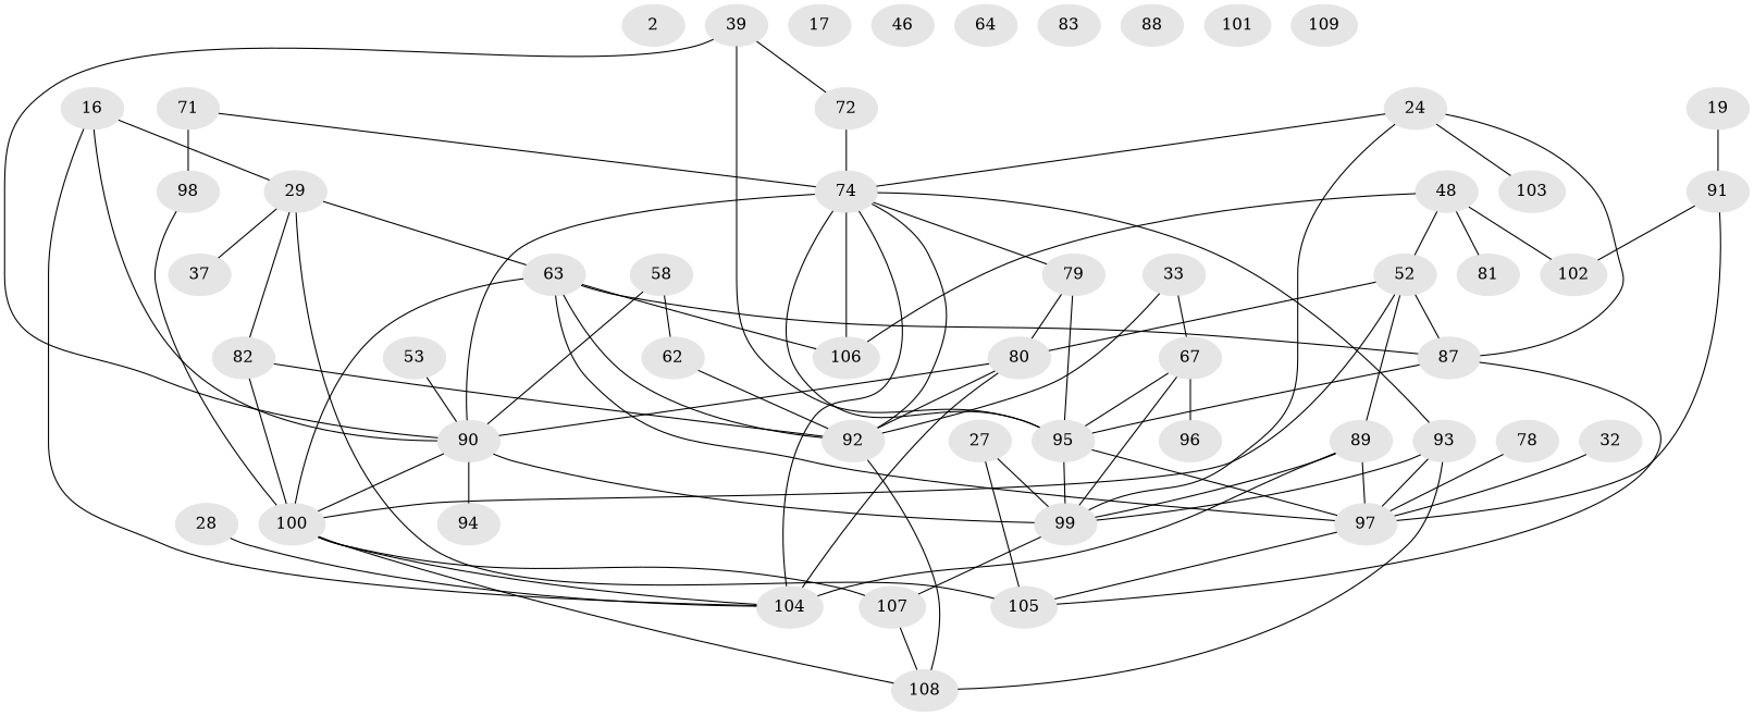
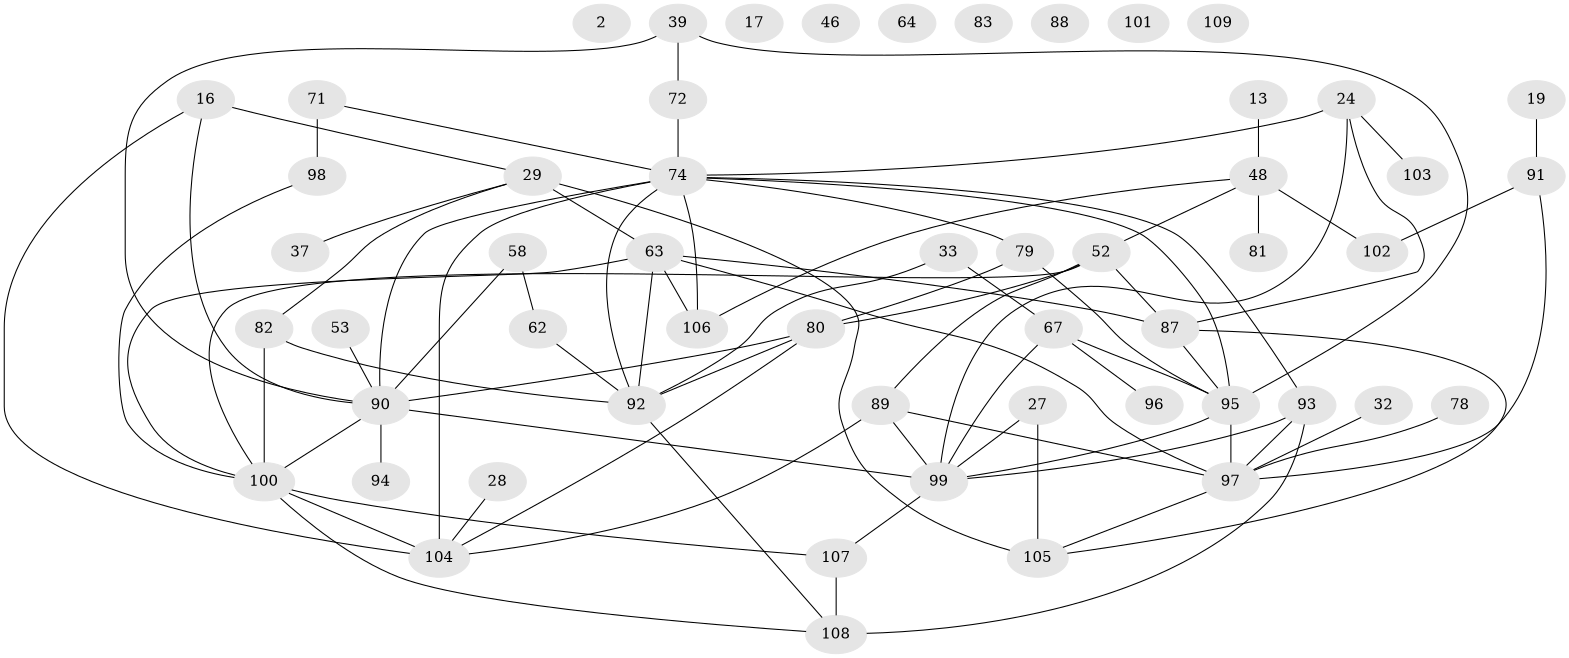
  graph {
    node [color=gray90 style=filled]
    2
+   13
    48
    52 [super="+4+45"]
    81
    102 [super="+36"]
    106
    16 [super="+1"]
    29 [super="+26"]
    90 [super="+51+42+69"]
    104 [super="+20+30"]
    105
    37
    63 [super="+35"]
    82 [super="+77"]
    99 [super="+55+75+84+15+44+85"]
    100 [super="+41+49+34"]
    94
    17
    19
    91
    97 [super="+73"]
    74 [super="+68+70"]
    92 [super="+86+76"]
    95 [super="+60"]
    79 [super="+43"]
    93 [super="+50"]
    24
    87
    103
    107 [super="+22"]
    27
    28
    32 [super="+14"]
    67 [super="+18"]
    96
    33
    108 [super="+65"]
    72 [super="+40+59"]
    39
    46
    80
    89
    53
    58
    62
    64
    71 [super="+47"]
    98
    78
    83
    88
    101
    109
+   13 -- 48
    48 -- 52
    48 -- 81
    48 -- 102 [weight=2]
    48 -- 106
    52 -- 100
    52 -- 87
    52 -- 80
    52 -- 89
    16 -- 29
    16 -- 90
    16 -- 104
    29 -- 105 [weight=2]
    29 -- 37
    29 -- 63
    29 -- 82
    90 -- 99 [weight=2]
    90 -- 100
    90 -- 94
    63 -- 106
    63 -- 100 [weight=2]
    63 -- 97
    63 -- 92 [weight=2]
    63 -- 87
    82 -- 100
    82 -- 92
    99 -- 107
    100 -- 104
    100 -- 107
    100 -- 108
    19 -- 91
    91 -- 102
    91 -- 97 [weight=2]
    97 -- 105
    74 -- 106
    74 -- 90 [weight=2]
    74 -- 104 [weight=3]
    74 -- 92
    74 -- 95 [weight=3]
    74 -- 79
    74 -- 93
    92 -- 108 [weight=2]
    95 -- 99
    95 -- 97 [weight=2]
    79 -- 95 [weight=2]
    79 -- 80
    93 -- 99
    93 -- 97
    93 -- 108 [weight=2]
    24 -- 99
    24 -- 74
    24 -- 87
    24 -- 103
    87 -- 105
    87 -- 95 [weight=2]
    107 -- 108 [weight=3]
    27 -- 105
    27 -- 99
    28 -- 104
    32 -- 97
    67 -- 99
    67 -- 95
    67 -- 96
    33 -- 92
    33 -- 67
    72 -- 74 [weight=3]
    39 -- 90
    39 -- 95
    39 -- 72
    80 -- 90 [weight=2]
    80 -- 104
    80 -- 92
    89 -- 104
    89 -- 99
    89 -- 97
    53 -- 90
    58 -- 90
    58 -- 62
    62 -- 92
    71 -- 74
    71 -- 98 [weight=2]
    98 -- 100
    78 -- 97
  }
